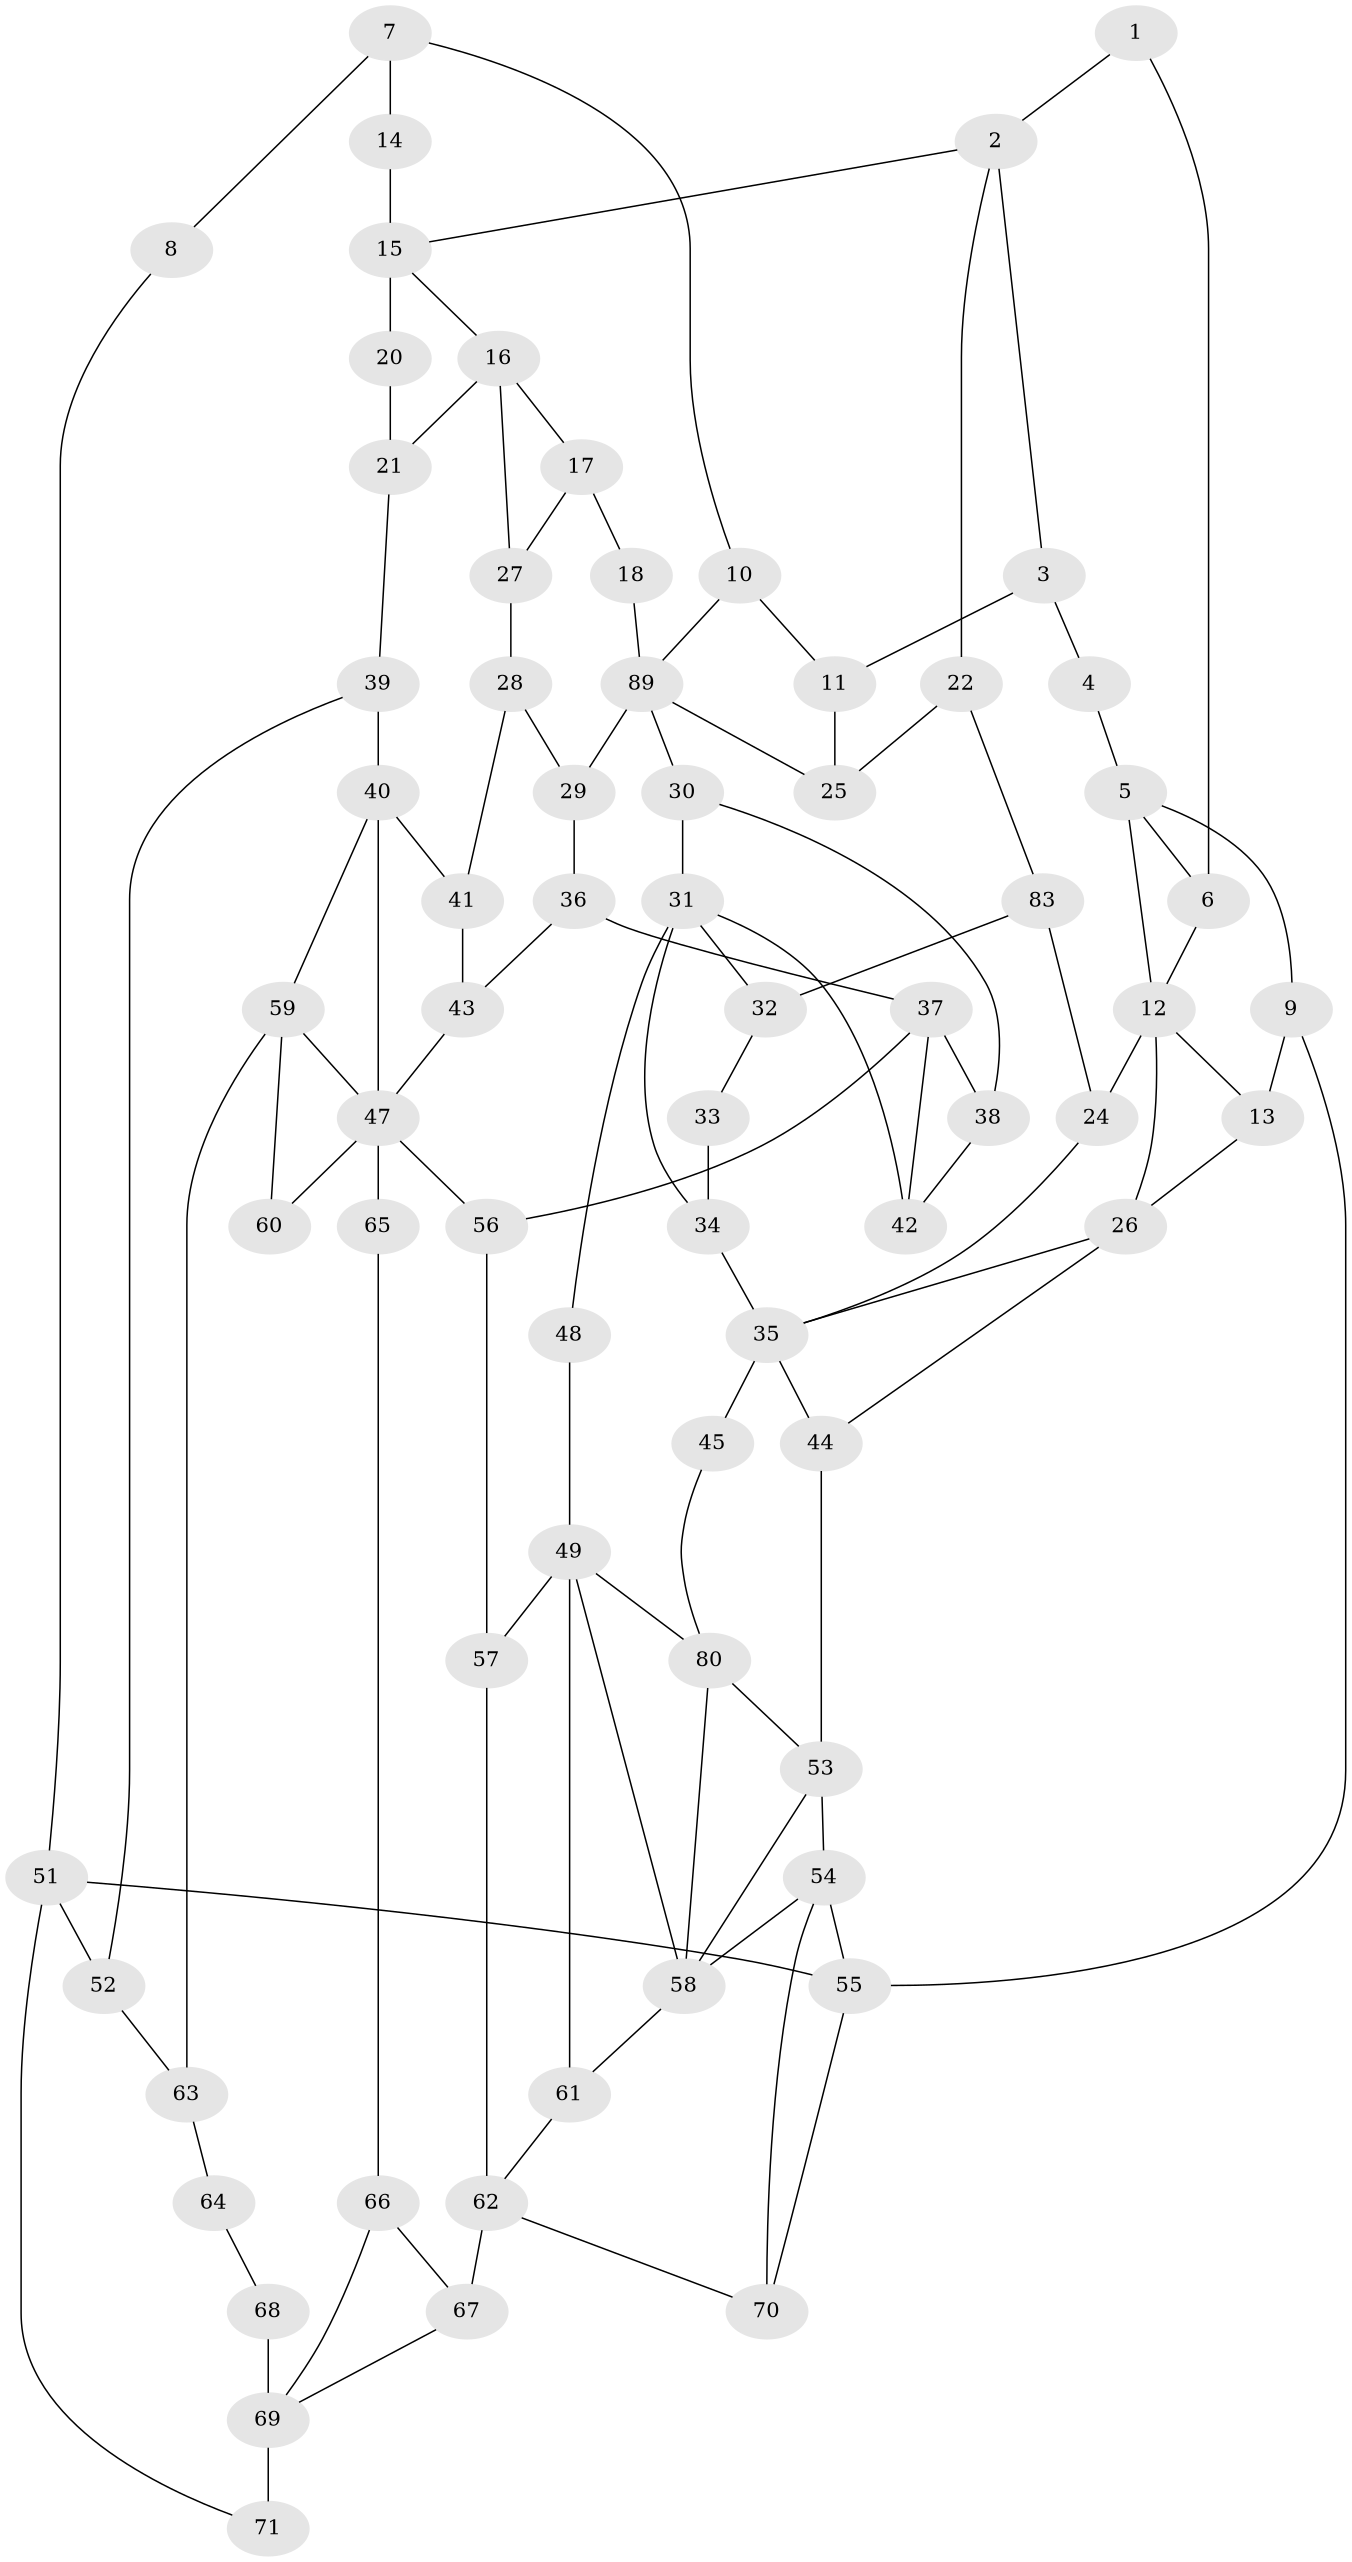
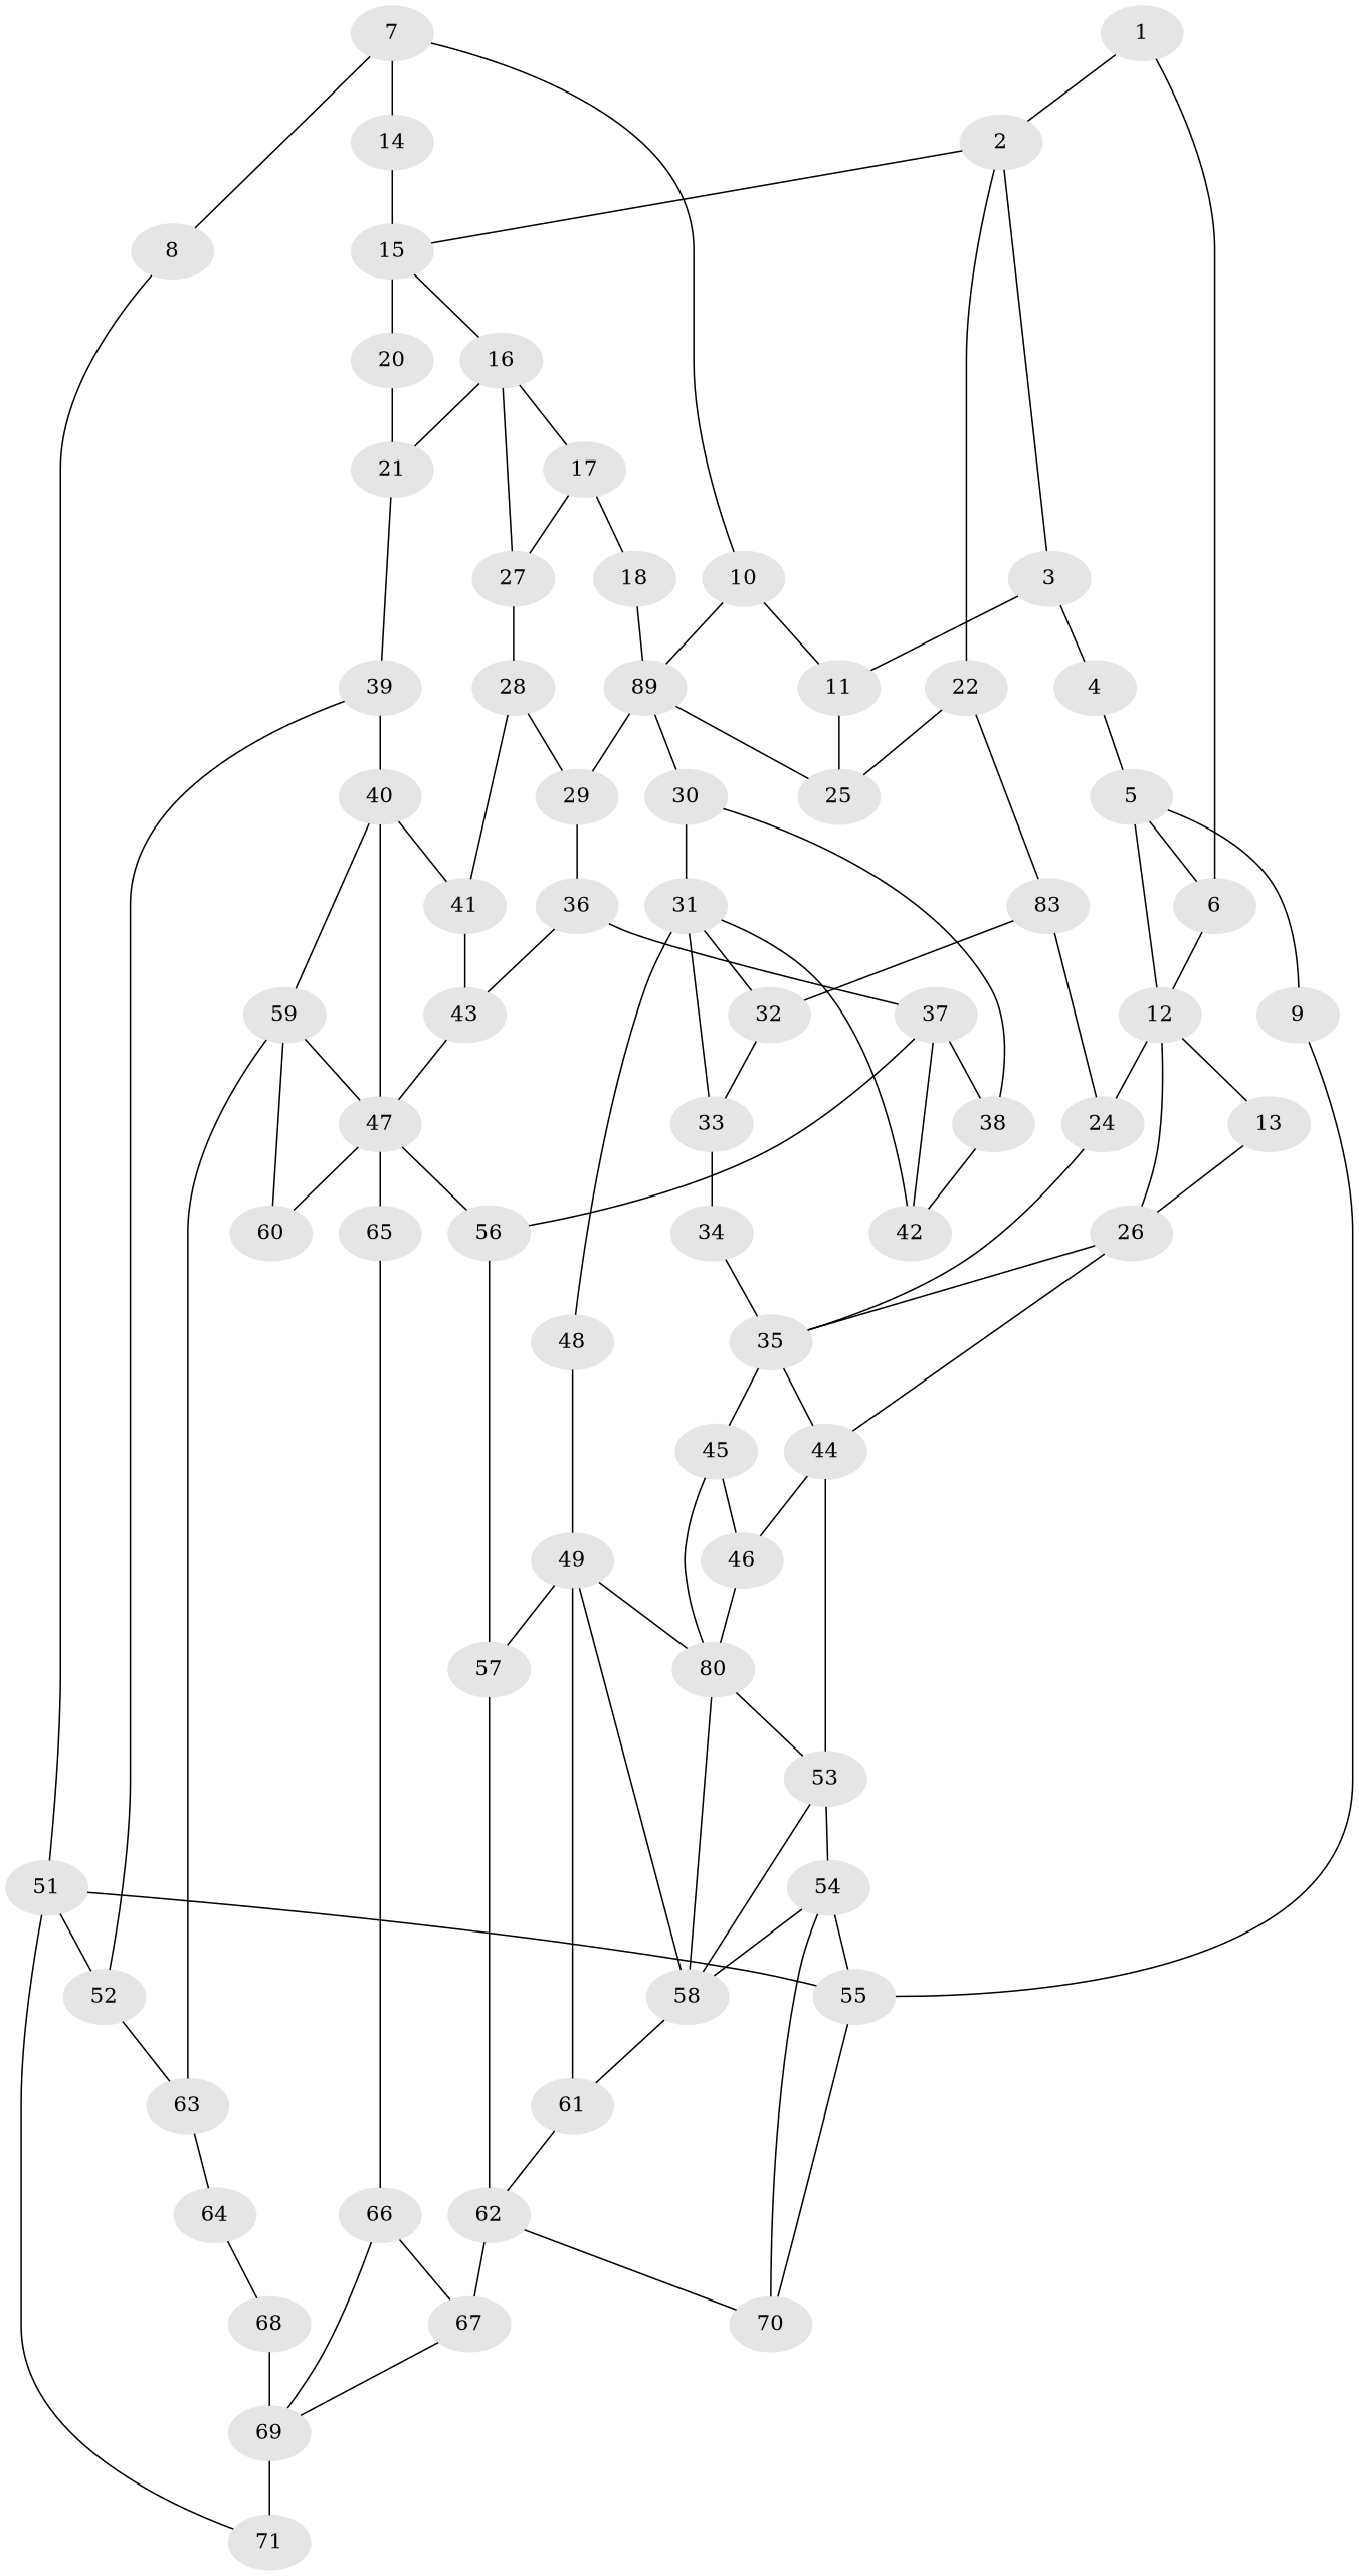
  graph {
    node [color=gray90 style=filled]
    edge [weight=1.0]
    1
    2
    6
    3
    22
    15
    12
    4
    11
    25
    n11 [label=83]
    5
    9
    13
    55
    24
    26
    7
    8
    10
    14
    51
    n23 [label=89]
    16
    20
    52
    71
    70
    29
    30
    35
    44
    17
    21
    27
    18
    39
    28
    36
    31
    38
    40
    32
    33
    45
+   46
    53
    41
    43
    37
    42
    48
    34
    49
    n55 [label=80]
    56
    47
    57
    59
    63
    60
    65
    58
    54
    66
    61
    62
    64
    67
    68
    69
    1 -- 2
    1 -- 6
    2 -- 3
    2 -- 22
    2 -- 15
    6 -- 12
    3 -- 4
    3 -- 11
    22 -- 25
    22 -- n11
    15 -- 16
    15 -- 20 [weight=3.0]
    12 -- 13
    12 -- 24 [weight=2.0]
    12 -- 26
    4 -- 5
    11 -- 25
    n11 -- 24
    n11 -- 32
    5 -- 6
    5 -- 12
    5 -- 9
-   9 -- 13
    9 -- 55
    13 -- 26
    55 -- 70
    24 -- 35
    26 -- 35
    26 -- 44
    7 -- 8
    7 -- 10
    7 -- 14 [weight=2.0]
    8 -- 51
    10 -- 11
    10 -- n23
    14 -- 15
    51 -- 55
    51 -- 52
    51 -- 71
    n23 -- 25
    n23 -- 29
    n23 -- 30
    16 -- 17
    16 -- 21 [weight=2.0]
    16 -- 27
    20 -- 21 [weight=2.0]
    52 -- 63
    29 -- 36
    30 -- 31
    30 -- 38
    35 -- 44
    35 -- 45
+   44 -- 46 [weight=2.0]
    44 -- 53 [weight=2.0]
    17 -- 27
    17 -- 18
    21 -- 39 [weight=2.0]
    27 -- 28
    18 -- n23 [weight=2.0]
    39 -- 52
    39 -- 40 [weight=2.0]
    28 -- 29
    28 -- 41
    36 -- 43
    36 -- 37 [weight=2.0]
    31 -- 32
-   31 -- 34
+   31 -- 33
    31 -- 42
    31 -- 48 [weight=2.0]
    38 -- 42
    40 -- 41
    40 -- 47
    40 -- 59 [weight=2.0]
    32 -- 33
    33 -- 34
+   45 -- 46
    45 -- n55
+   46 -- n55
    53 -- 58
    53 -- 54
    41 -- 43
    43 -- 47
    37 -- 38
    37 -- 42
    37 -- 56
    48 -- 49 [weight=2.0]
    34 -- 35 [weight=2.0]
    49 -- n55
    49 -- 57
    49 -- 58
    49 -- 61
    n55 -- 53
    n55 -- 58
    56 -- 57
    47 -- 56
    47 -- 60
    47 -- 65 [weight=2.0]
    57 -- 62 [weight=2.0]
    59 -- 47
    59 -- 63
    59 -- 60 [weight=2.0]
    63 -- 64
    65 -- 66
    58 -- 61
    54 -- 55
    54 -- 70
    54 -- 58 [weight=2.0]
    66 -- 67
    66 -- 69
    61 -- 62
    62 -- 70
    62 -- 67 [weight=2.0]
    64 -- 68
    67 -- 69
    68 -- 69 [weight=2.0]
    69 -- 71 [weight=2.0]
  }
